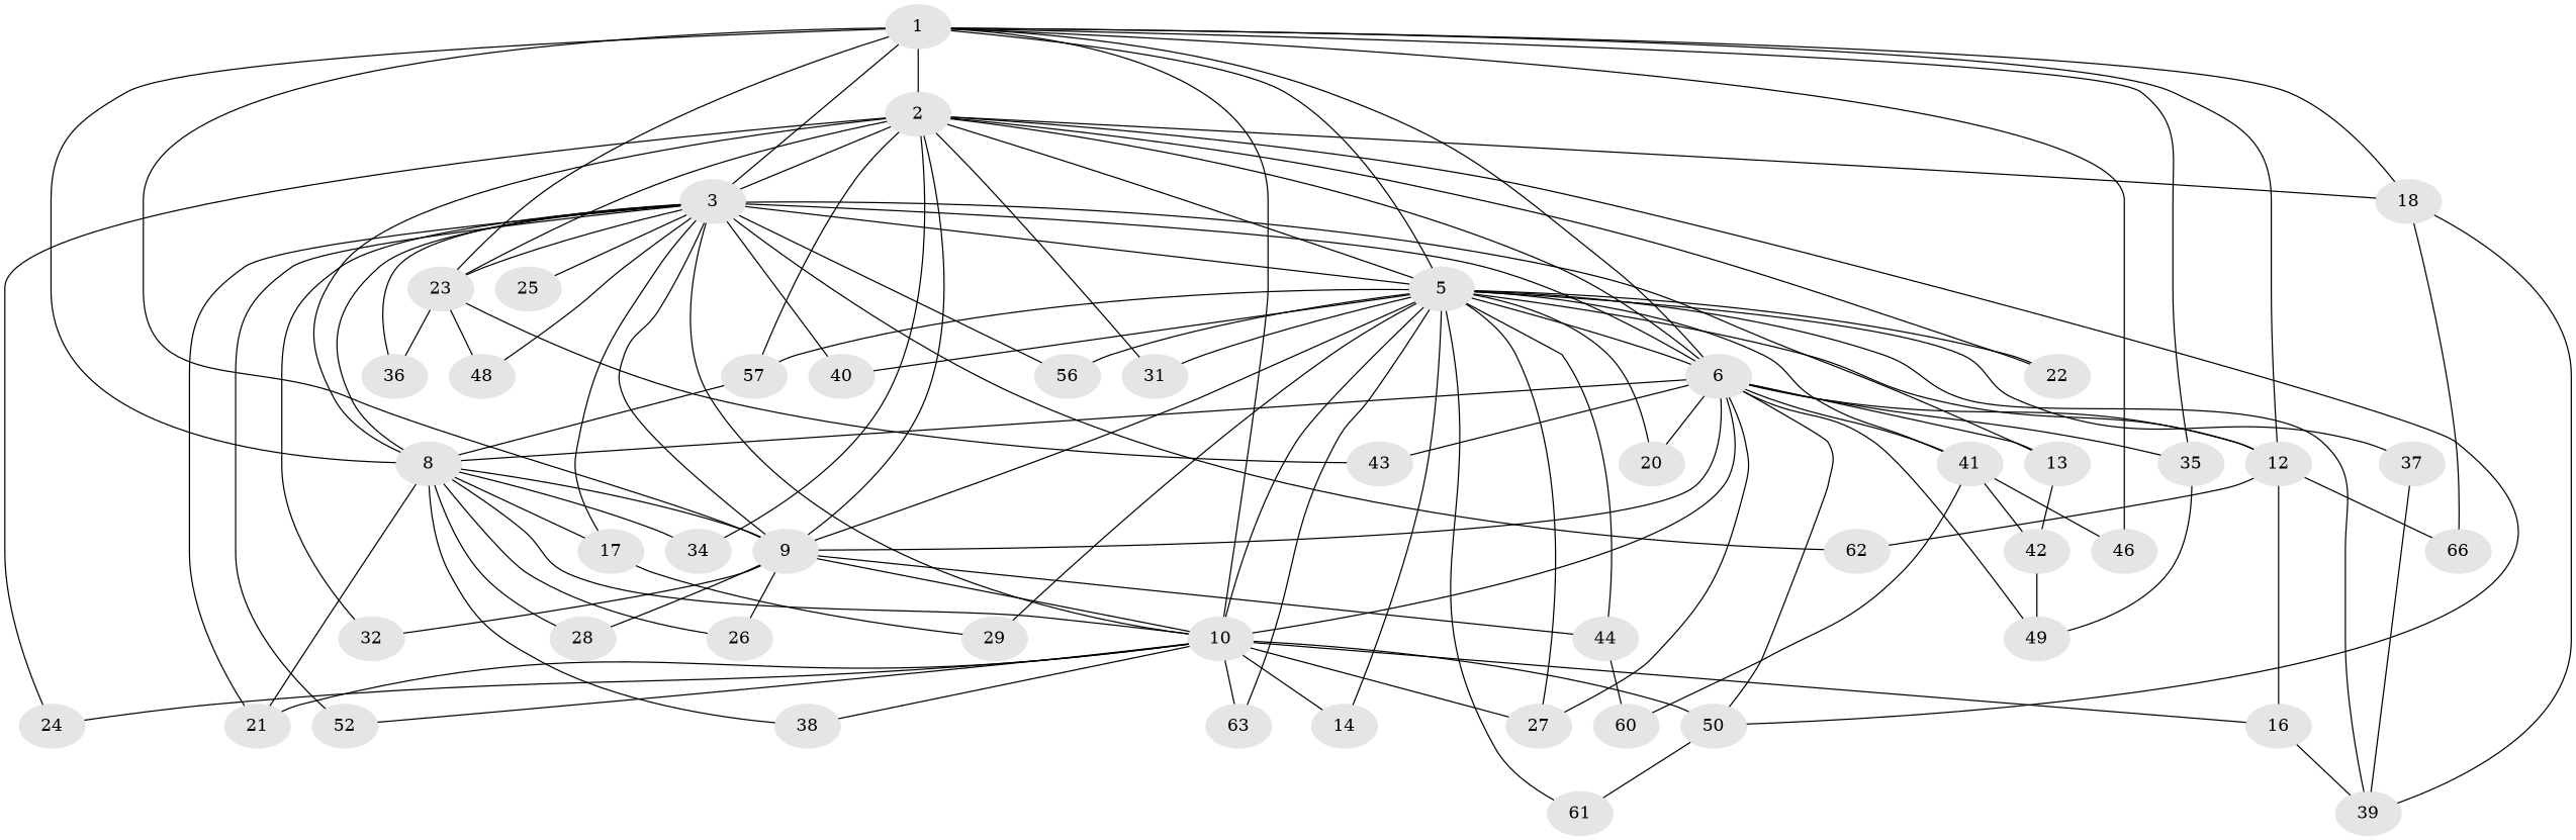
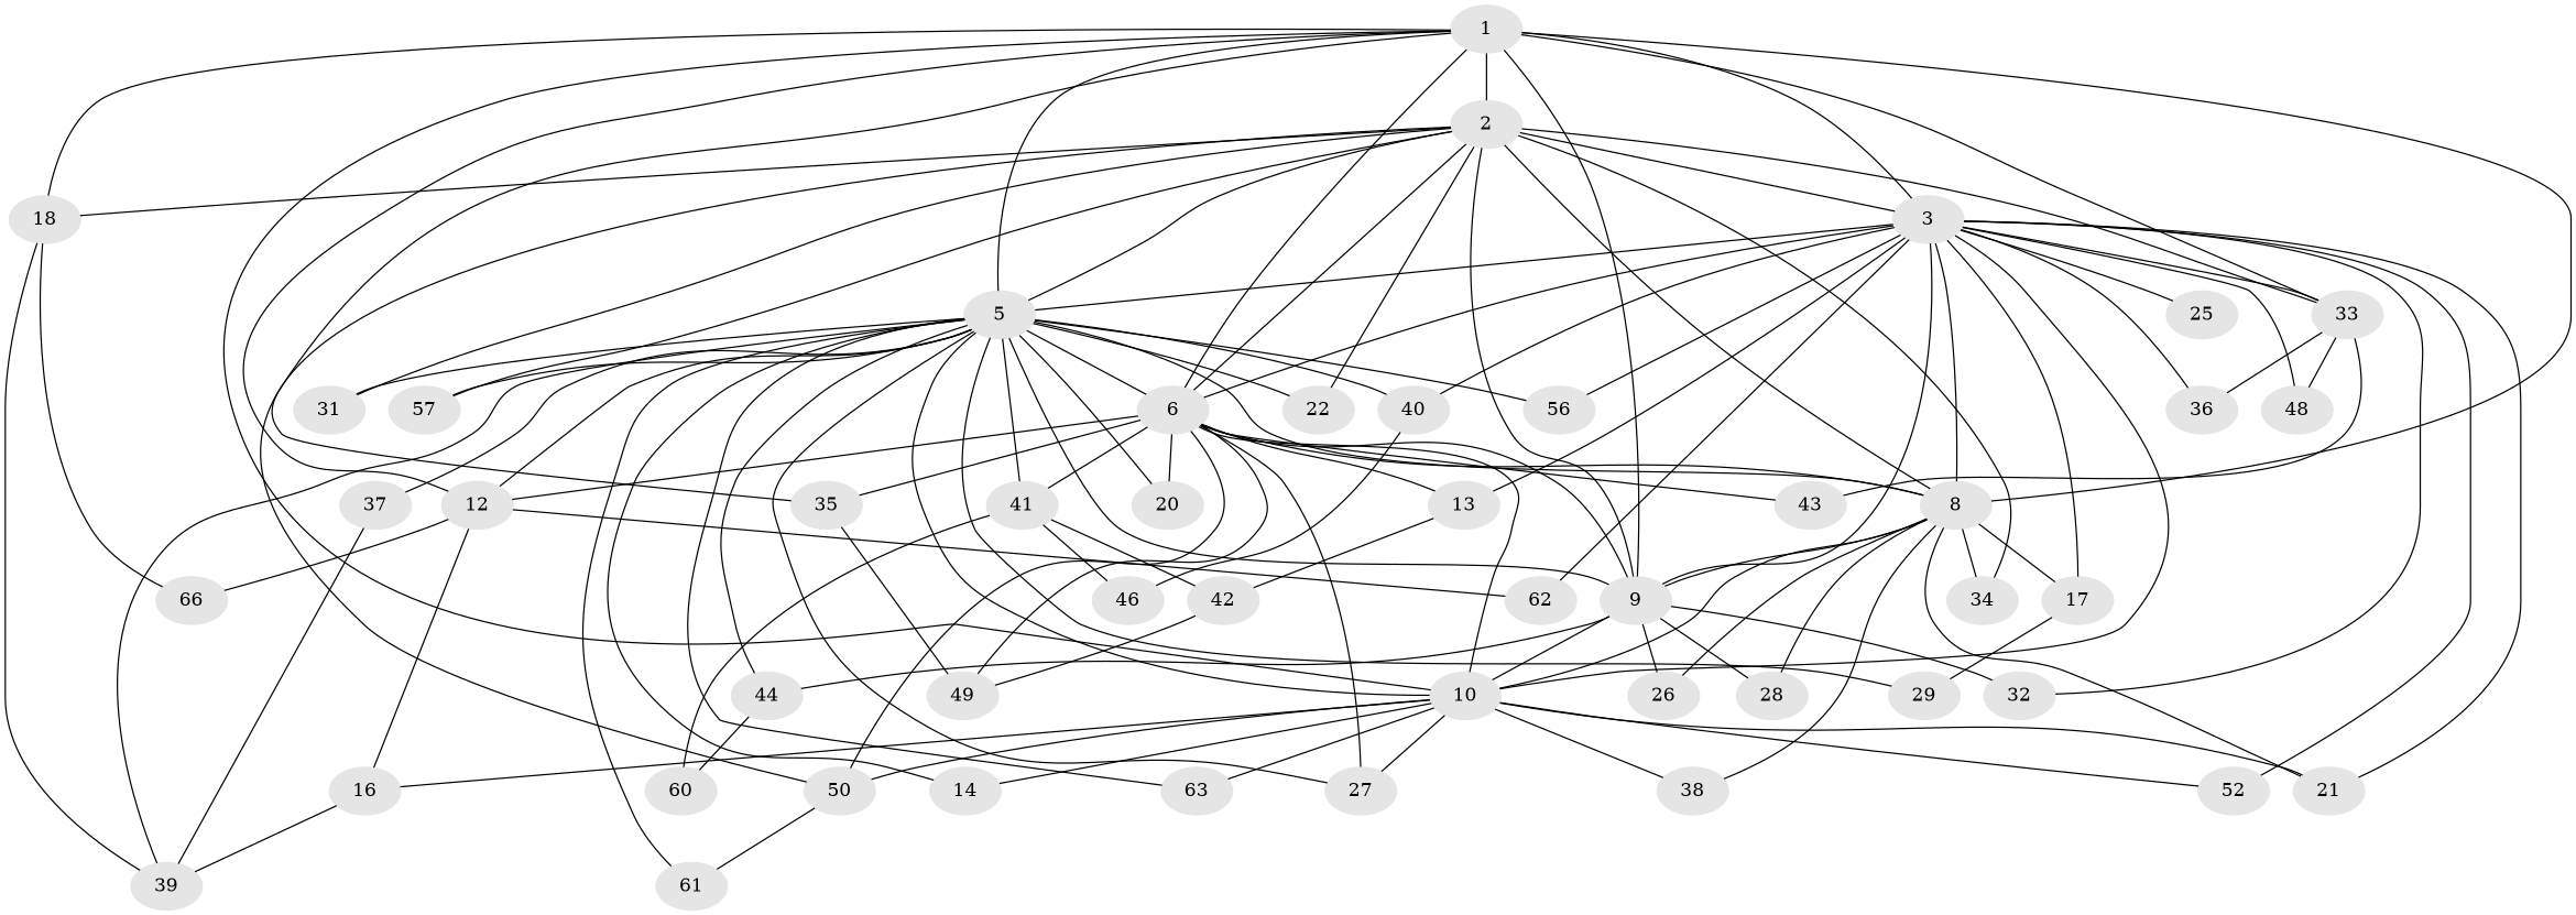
  graph {
    node [color=gray90 style=filled]
    1 [super="+30"]
    2 [super="+4"]
    3 [super="+7"]
    5 [super="+33"]
    6 [super="+11"]
    8 [super="+19"]
    9 [super="+67"]
    10 [super="+51"]
    12 [super="+15"]
    18 [super="+53"]
-   23 [super="+45"]
+   23 [super="+45" label=33]
    35
    46
    22
-   24
    31
    34
    50 [super="+65"]
    57
    13
    17 [super="+64"]
    21
    25
    32
    36
    40
    48
    52 [super="+59"]
    56
    62
    14
    20 [super="+47"]
    27 [super="+55"]
    29
    37
    39 [super="+54"]
    41
    44
    61
    63
    43
    49
    26
    28
    38
    16
    66
    42 [super="+58"]
    60
    1 -- 2 [weight=2]
    1 -- 3 [weight=2]
    1 -- 5
    1 -- 6
    1 -- 8
    1 -- 9 [weight=2]
    1 -- 10
    1 -- 12
    1 -- 18
    1 -- 23
    1 -- 35
-   1 -- 46
+   40 -- 46
    2 -- 3 [weight=4]
    2 -- 5 [weight=2]
    2 -- 6 [weight=2]
    2 -- 8 [weight=3]
    2 -- 9 [weight=2]
    2 -- 18
    2 -- 23
    2 -- 22
-   2 -- 24
    2 -- 31
    2 -- 34
    2 -- 50
    2 -- 57
    3 -- 5 [weight=2]
    3 -- 6 [weight=2]
    3 -- 8 [weight=2]
    3 -- 9 [weight=2]
    3 -- 10 [weight=2]
    3 -- 23
    3 -- 13
    3 -- 17 [weight=2]
    3 -- 21
    3 -- 25
    3 -- 32
    3 -- 36
    3 -- 40
    3 -- 48
    3 -- 52 [weight=2]
    3 -- 56
    3 -- 62
    5 -- 6
-   57 -- 8
+   5 -- 8
    5 -- 9
    5 -- 10
    5 -- 12
    5 -- 22
    5 -- 31
    5 -- 57
    5 -- 40
    5 -- 56
    5 -- 14
    5 -- 20 [weight=2]
    5 -- 27 [weight=2]
    5 -- 29
    5 -- 37
    5 -- 39
    5 -- 41
    5 -- 44
    5 -- 61
    5 -- 63
    6 -- 8
    6 -- 9 [weight=2]
    6 -- 10
    6 -- 12
    6 -- 35
    6 -- 50
    6 -- 13
    6 -- 20
    6 -- 27
    6 -- 41
    6 -- 43
    6 -- 49
    8 -- 9
    8 -- 10
    8 -- 34
    8 -- 17
    8 -- 21
    8 -- 26
    8 -- 28
    8 -- 38
    9 -- 10
    9 -- 32
    9 -- 44
    9 -- 26
    9 -- 28
-   10 -- 24
    10 -- 50 [weight=2]
    10 -- 21
    10 -- 52
    10 -- 14
    10 -- 27
    10 -- 63
    10 -- 38
    10 -- 16
    12 -- 62
    12 -- 16
    12 -- 66
    18 -- 39
    18 -- 66
    23 -- 36
    23 -- 48
    23 -- 43
    35 -- 49
    50 -- 61
    13 -- 42
    17 -- 29
    37 -- 39
    41 -- 46
    41 -- 42
    41 -- 60
    44 -- 60
    16 -- 39
    42 -- 49
  }
